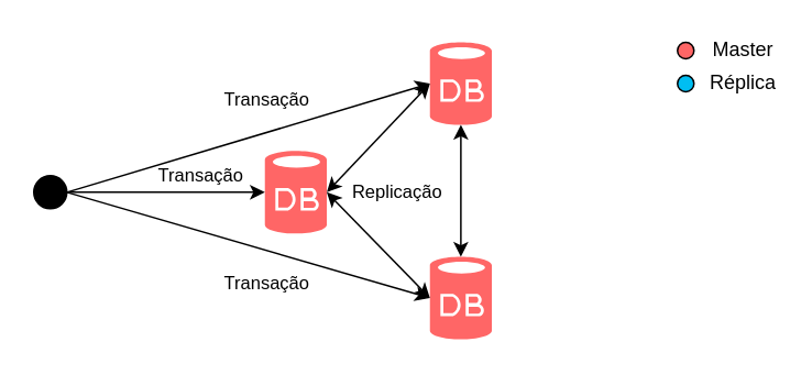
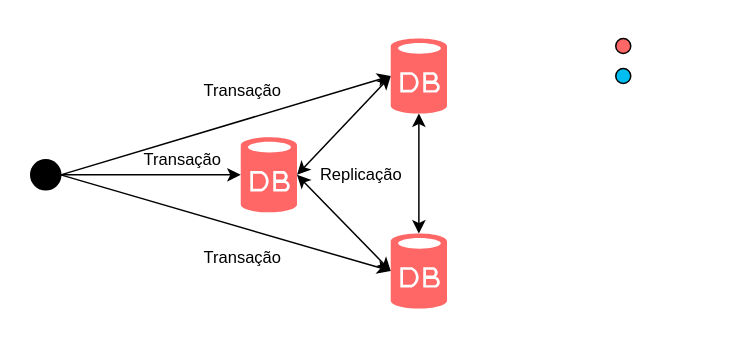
  <mxCell id="0" />
  <mxCell id="1" parent="0" />
  <mxCell id="2" value="" style="verticalLabelPosition=bottom;html=1;verticalAlign=top;align=center;strokeColor=none;shape=mxgraph.azure.database;fillColor=#FF6666;" vertex="1" parent="1"><mxGeometry x="160" y="90.9" width="37.5" height="50" as="geometry" /></mxCell>
  <mxCell id="3" value="" style="verticalLabelPosition=bottom;html=1;verticalAlign=top;align=center;strokeColor=none;shape=mxgraph.azure.database;fillColor=#FF6666;" vertex="1" parent="1"><mxGeometry x="260" y="155" width="37.5" height="50" as="geometry" /></mxCell>
  <mxCell id="4" value="" style="verticalLabelPosition=bottom;html=1;verticalAlign=top;align=center;strokeColor=none;shape=mxgraph.azure.database;fillColor=#FF6666;" vertex="1" parent="1"><mxGeometry x="260" y="25" width="37.5" height="50" as="geometry" /></mxCell>
  <mxCell id="5" value="" style="ellipse;whiteSpace=wrap;html=1;aspect=fixed;fillColor=#000000;" vertex="1" parent="1"><mxGeometry x="20" y="105.9" width="20" height="20" as="geometry" /></mxCell>
  <mxCell id="6" value="" style="endArrow=classic;html=1;exitX=1;exitY=0.5;exitDx=0;exitDy=0;entryX=0;entryY=0.5;entryDx=0;entryDy=0;entryPerimeter=0;" edge="1" parent="1" source="5" target="2"><mxGeometry relative="1" as="geometry"><mxPoint x="220" y="115" as="sourcePoint" /><mxPoint x="320" y="115" as="targetPoint" /></mxGeometry></mxCell>
  <mxCell id="7" value="Transação" style="edgeLabel;resizable=0;html=1;align=center;verticalAlign=middle;labelBackgroundColor=none;" connectable="0" vertex="1" parent="6"><mxGeometry relative="1" as="geometry"><mxPoint x="20" y="-10" as="offset" /></mxGeometry></mxCell>
  <mxCell id="8" value="" style="ellipse;whiteSpace=wrap;html=1;aspect=fixed;fillColor=#FF6666;" vertex="1" parent="1"><mxGeometry x="410" y="25" width="10" height="10" as="geometry" /></mxCell>
  <mxCell id="9" value="" style="ellipse;whiteSpace=wrap;html=1;aspect=fixed;fillColor=#00BEF2;" vertex="1" parent="1"><mxGeometry x="410" y="45" width="10" height="10" as="geometry" /></mxCell>
- <mxCell id="10" value="Master" style="text;html=1;strokeColor=none;fillColor=none;align=center;verticalAlign=middle;whiteSpace=wrap;rounded=0;" vertex="1" parent="1"><mxGeometry x="430" y="20" width="40" height="20" as="geometry" /></mxCell>
- <mxCell id="11" value="Réplica" style="text;html=1;strokeColor=none;fillColor=none;align=center;verticalAlign=middle;whiteSpace=wrap;rounded=0;" vertex="1" parent="1"><mxGeometry x="430" y="40" width="40" height="20" as="geometry" /></mxCell>
  <mxCell id="12" value="" style="endArrow=classic;html=1;exitX=1;exitY=0.5;exitDx=0;exitDy=0;entryX=0;entryY=0.5;entryDx=0;entryDy=0;entryPerimeter=0;" edge="1" parent="1" source="5" target="4"><mxGeometry relative="1" as="geometry"><mxPoint x="50" y="125.9" as="sourcePoint" /><mxPoint x="170" y="125.9" as="targetPoint" /></mxGeometry></mxCell>
  <mxCell id="13" value="Transação" style="edgeLabel;resizable=0;html=1;align=center;verticalAlign=middle;labelBackgroundColor=none;" connectable="0" vertex="1" parent="12"><mxGeometry relative="1" as="geometry"><mxPoint x="10" y="-23" as="offset" /></mxGeometry></mxCell>
  <mxCell id="14" value="" style="endArrow=classic;html=1;exitX=1;exitY=0.5;exitDx=0;exitDy=0;entryX=0;entryY=0.5;entryDx=0;entryDy=0;entryPerimeter=0;" edge="1" parent="1" source="5" target="3"><mxGeometry relative="1" as="geometry"><mxPoint x="50" y="125.9" as="sourcePoint" /><mxPoint x="170" y="125.9" as="targetPoint" /></mxGeometry></mxCell>
  <mxCell id="15" value="Transação" style="edgeLabel;resizable=0;html=1;align=center;verticalAlign=middle;labelBackgroundColor=none;" connectable="0" vertex="1" parent="14"><mxGeometry relative="1" as="geometry"><mxPoint x="10" y="22" as="offset" /></mxGeometry></mxCell>
  <mxCell id="16" value="" style="endArrow=classic;startArrow=classic;html=1;entryX=0.5;entryY=1;entryDx=0;entryDy=0;entryPerimeter=0;exitX=0.5;exitY=0;exitDx=0;exitDy=0;exitPerimeter=0;" edge="1" parent="1" source="3" target="4"><mxGeometry width="50" height="50" relative="1" as="geometry"><mxPoint x="250" y="145" as="sourcePoint" /><mxPoint x="300" y="95" as="targetPoint" /></mxGeometry></mxCell>
  <mxCell id="17" value="Replicação" style="edgeLabel;resizable=0;html=1;align=center;verticalAlign=middle;labelBackgroundColor=none;" connectable="0" vertex="1" parent="1"><mxGeometry x="239.995" y="115.899" as="geometry" /></mxCell>
  <mxCell id="18" value="" style="endArrow=classic;startArrow=classic;html=1;exitX=1;exitY=0.5;exitDx=0;exitDy=0;exitPerimeter=0;entryX=0;entryY=0.5;entryDx=0;entryDy=0;entryPerimeter=0;" edge="1" parent="1" source="2" target="4"><mxGeometry width="50" height="50" relative="1" as="geometry"><mxPoint x="250" y="145" as="sourcePoint" /><mxPoint x="300" y="95" as="targetPoint" /></mxGeometry></mxCell>
  <mxCell id="19" value="" style="endArrow=classic;startArrow=classic;html=1;exitX=1;exitY=0.5;exitDx=0;exitDy=0;exitPerimeter=0;entryX=0;entryY=0.5;entryDx=0;entryDy=0;entryPerimeter=0;" edge="1" parent="1" source="2" target="3"><mxGeometry width="50" height="50" relative="1" as="geometry"><mxPoint x="250" y="145" as="sourcePoint" /><mxPoint x="300" y="95" as="targetPoint" /></mxGeometry></mxCell>
